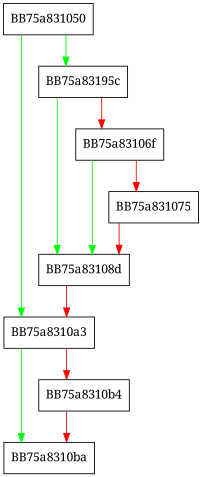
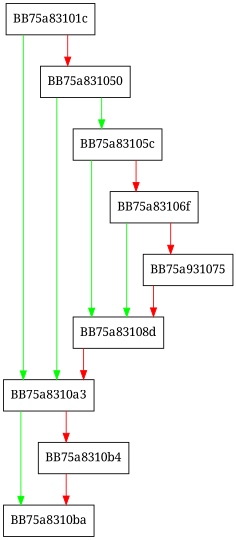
  digraph {
    fontname="Noto Serif"
    splines=ortho
    node [fontname="Noto Serif" shape=box]
    edge [color=red fontname="Noto Serif"]
+   BB75a83101c
    BB75a8310a3
    BB75a831050
    BB75a8310ba
    BB75a8310b4
-   BB75a83105c [label=BB75a83195c]
+   BB75a83105c
    BB75a83108d
    BB75a83106f
-   BB75a831075
+   BB75a831075 [label=BB75a931075]
+   BB75a83101c -> BB75a8310a3 [color=green]
+   BB75a83101c -> BB75a831050
    BB75a8310a3 -> BB75a8310ba [color=green]
    BB75a8310a3 -> BB75a8310b4
    BB75a831050 -> BB75a8310a3 [color=green]
    BB75a831050 -> BB75a83105c [color=green]
    BB75a8310b4 -> BB75a8310ba
    BB75a83105c -> BB75a83108d [color=green]
    BB75a83105c -> BB75a83106f
    BB75a83108d -> BB75a8310a3
    BB75a83106f -> BB75a83108d [color=green]
    BB75a83106f -> BB75a831075
    BB75a831075 -> BB75a83108d
  }
